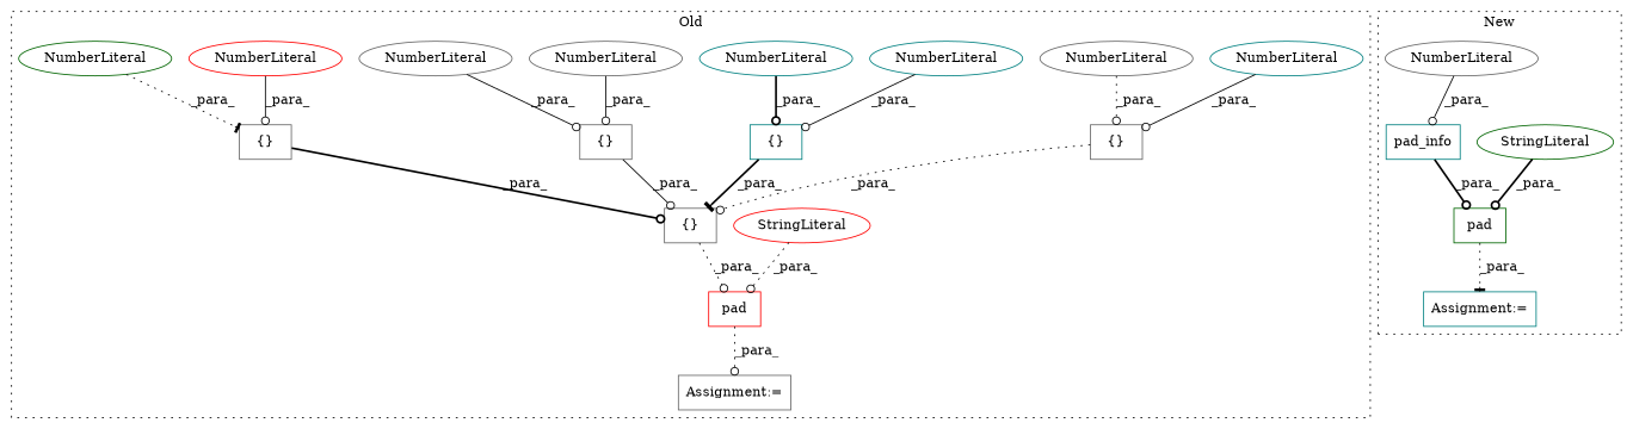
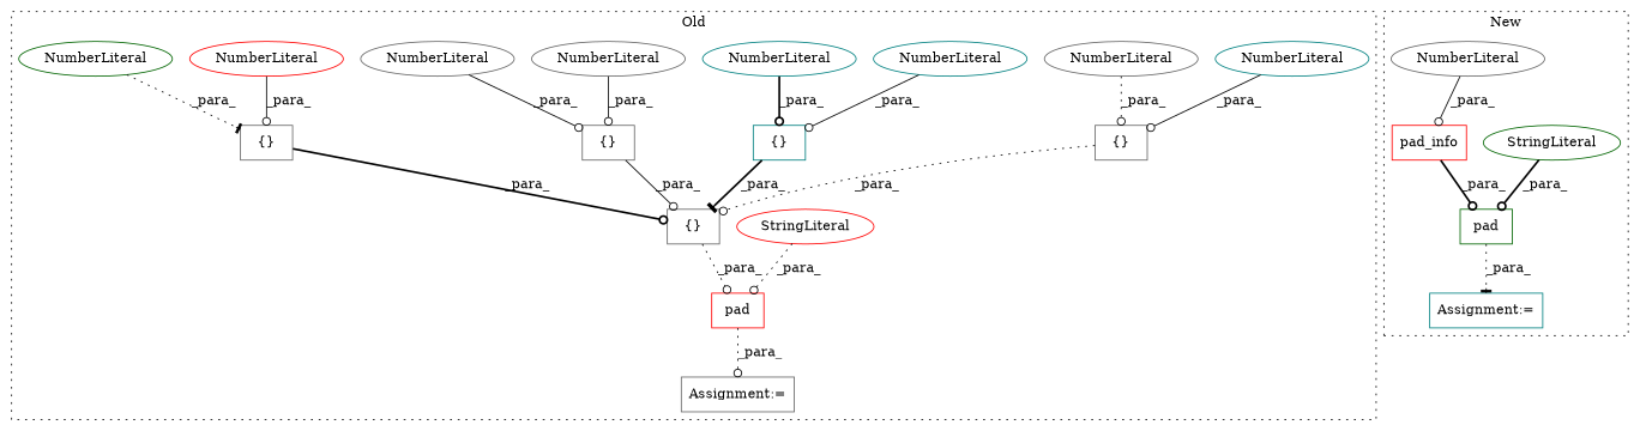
  digraph {
    node [a=34 l=1 shape=ellipse color=gray40]
    edge [style=dotted arrowhead=odot]
    n1 [a=32 l="4,1" label=pad s="969,1023" shape=box color=red]
    n2 [a=4 l="1,1" label="{}" s="1005,1009" shape=box]
    n3 [a=45 l=11 label=StringLiteral s=1012 color=red]
    n4 [a=4 l="1,1" label="{}" s="986,1010" shape=box]
    n5 [label=NumberLiteral s=1006 color=teal]
    n6 [a=4 l="1,1" label="{}" s="993,997" shape=box color=teal]
    n7 [label=NumberLiteral s=1008]
    n8 [label=NumberLiteral s=994 color=teal]
    n9 [a=4 l="1,1" label="{}" s="987,991" shape=box]
    n10 [label=NumberLiteral s=996 color=teal]
    n11 [label=NumberLiteral s=990]
    n12 [a=4 l="1,1" label="{}" s="999,1003" shape=box]
    n13 [label=NumberLiteral s=988]
    n14 [label=NumberLiteral s=1002 color=red]
    n15 [label=NumberLiteral s=1000 color=darkgreen]
    n16 [a=7 label="Assignment:=" s=968 shape=box]
-   n17 [a=32 l="9,1" label=pad_info s="905,915" shape=box color=teal]
+   n17 [a=32 l="9,1" label=pad_info s="905,915" shape=box color=red]
    n18 [a=32 l="4,1" label=pad s="967,996" shape=box color=darkgreen]
    n19 [a=7 label="Assignment:=" s=966 shape=box color=teal]
    n20 [a=45 l=11 label=StringLiteral s=985 color=darkgreen]
    n21 [label=NumberLiteral s=914]
    subgraph cluster_1 {
      label=Old
      style=dotted
      n1
      n2
      n3
      n4
      n5
      n6
      n7
      n8
      n9
      n10
      n11
      n12
      n13
      n14
      n15
      n16
    }
    subgraph cluster_2 {
      label=New
      style=dotted
      n17
      n18
      n19
      n20
      n21
    }
    n1 -> n16 [label=_para_]
    n2 -> n4 [label=_para_]
    n3 -> n1 [label=_para_]
    n4 -> n1 [label=_para_]
    n5 -> n2 [label=_para_ style=solid]
    n6 -> n4 [label=_para_ style=bold arrowhead=tee]
    n7 -> n2 [label=_para_]
    n8 -> n6 [label=_para_ style=solid]
    n9 -> n4 [label=_para_ style=solid]
    n10 -> n6 [label=_para_ style=bold]
    n11 -> n9 [label=_para_ style=solid]
    n12 -> n4 [label=_para_ style=bold]
    n13 -> n9 [label=_para_ style=solid]
    n14 -> n12 [label=_para_ style=solid]
    n15 -> n12 [label=_para_ arrowhead=tee]
    n17 -> n18 [label=_para_ style=bold]
    n18 -> n19 [label=_para_ arrowhead=tee]
    n20 -> n18 [label=_para_ style=bold]
    n21 -> n17 [label=_para_ style=solid]
  }
